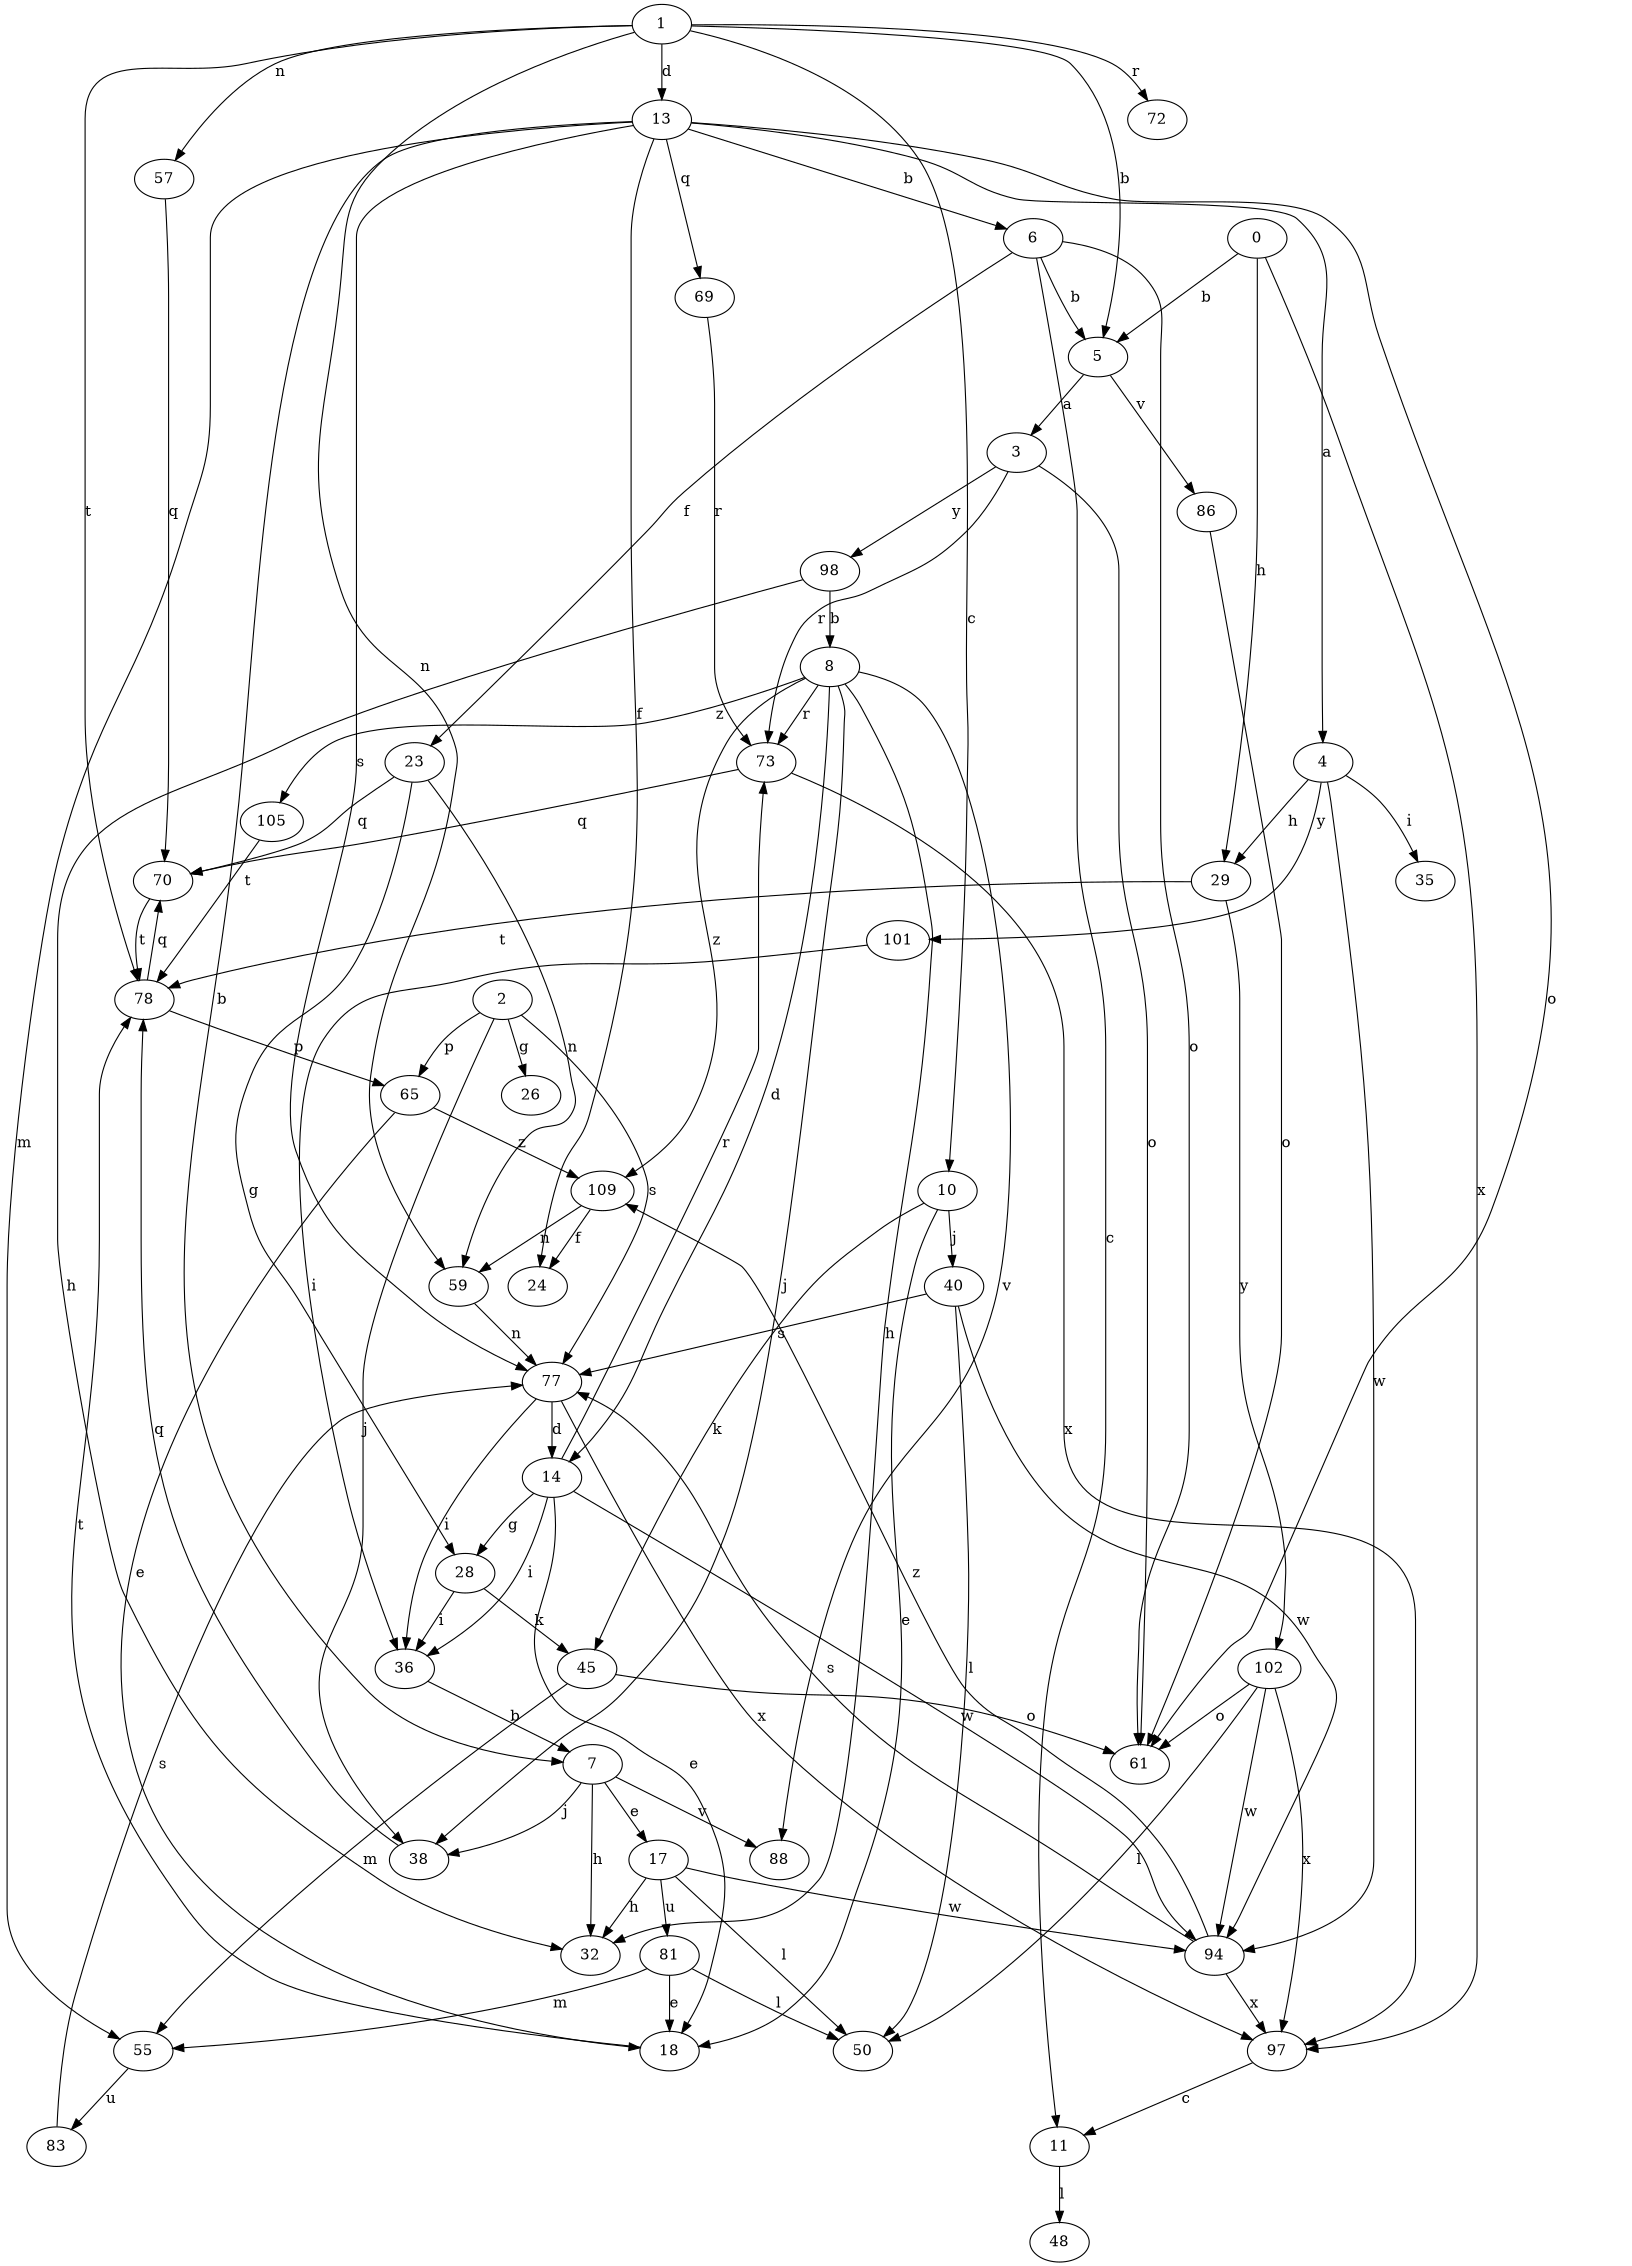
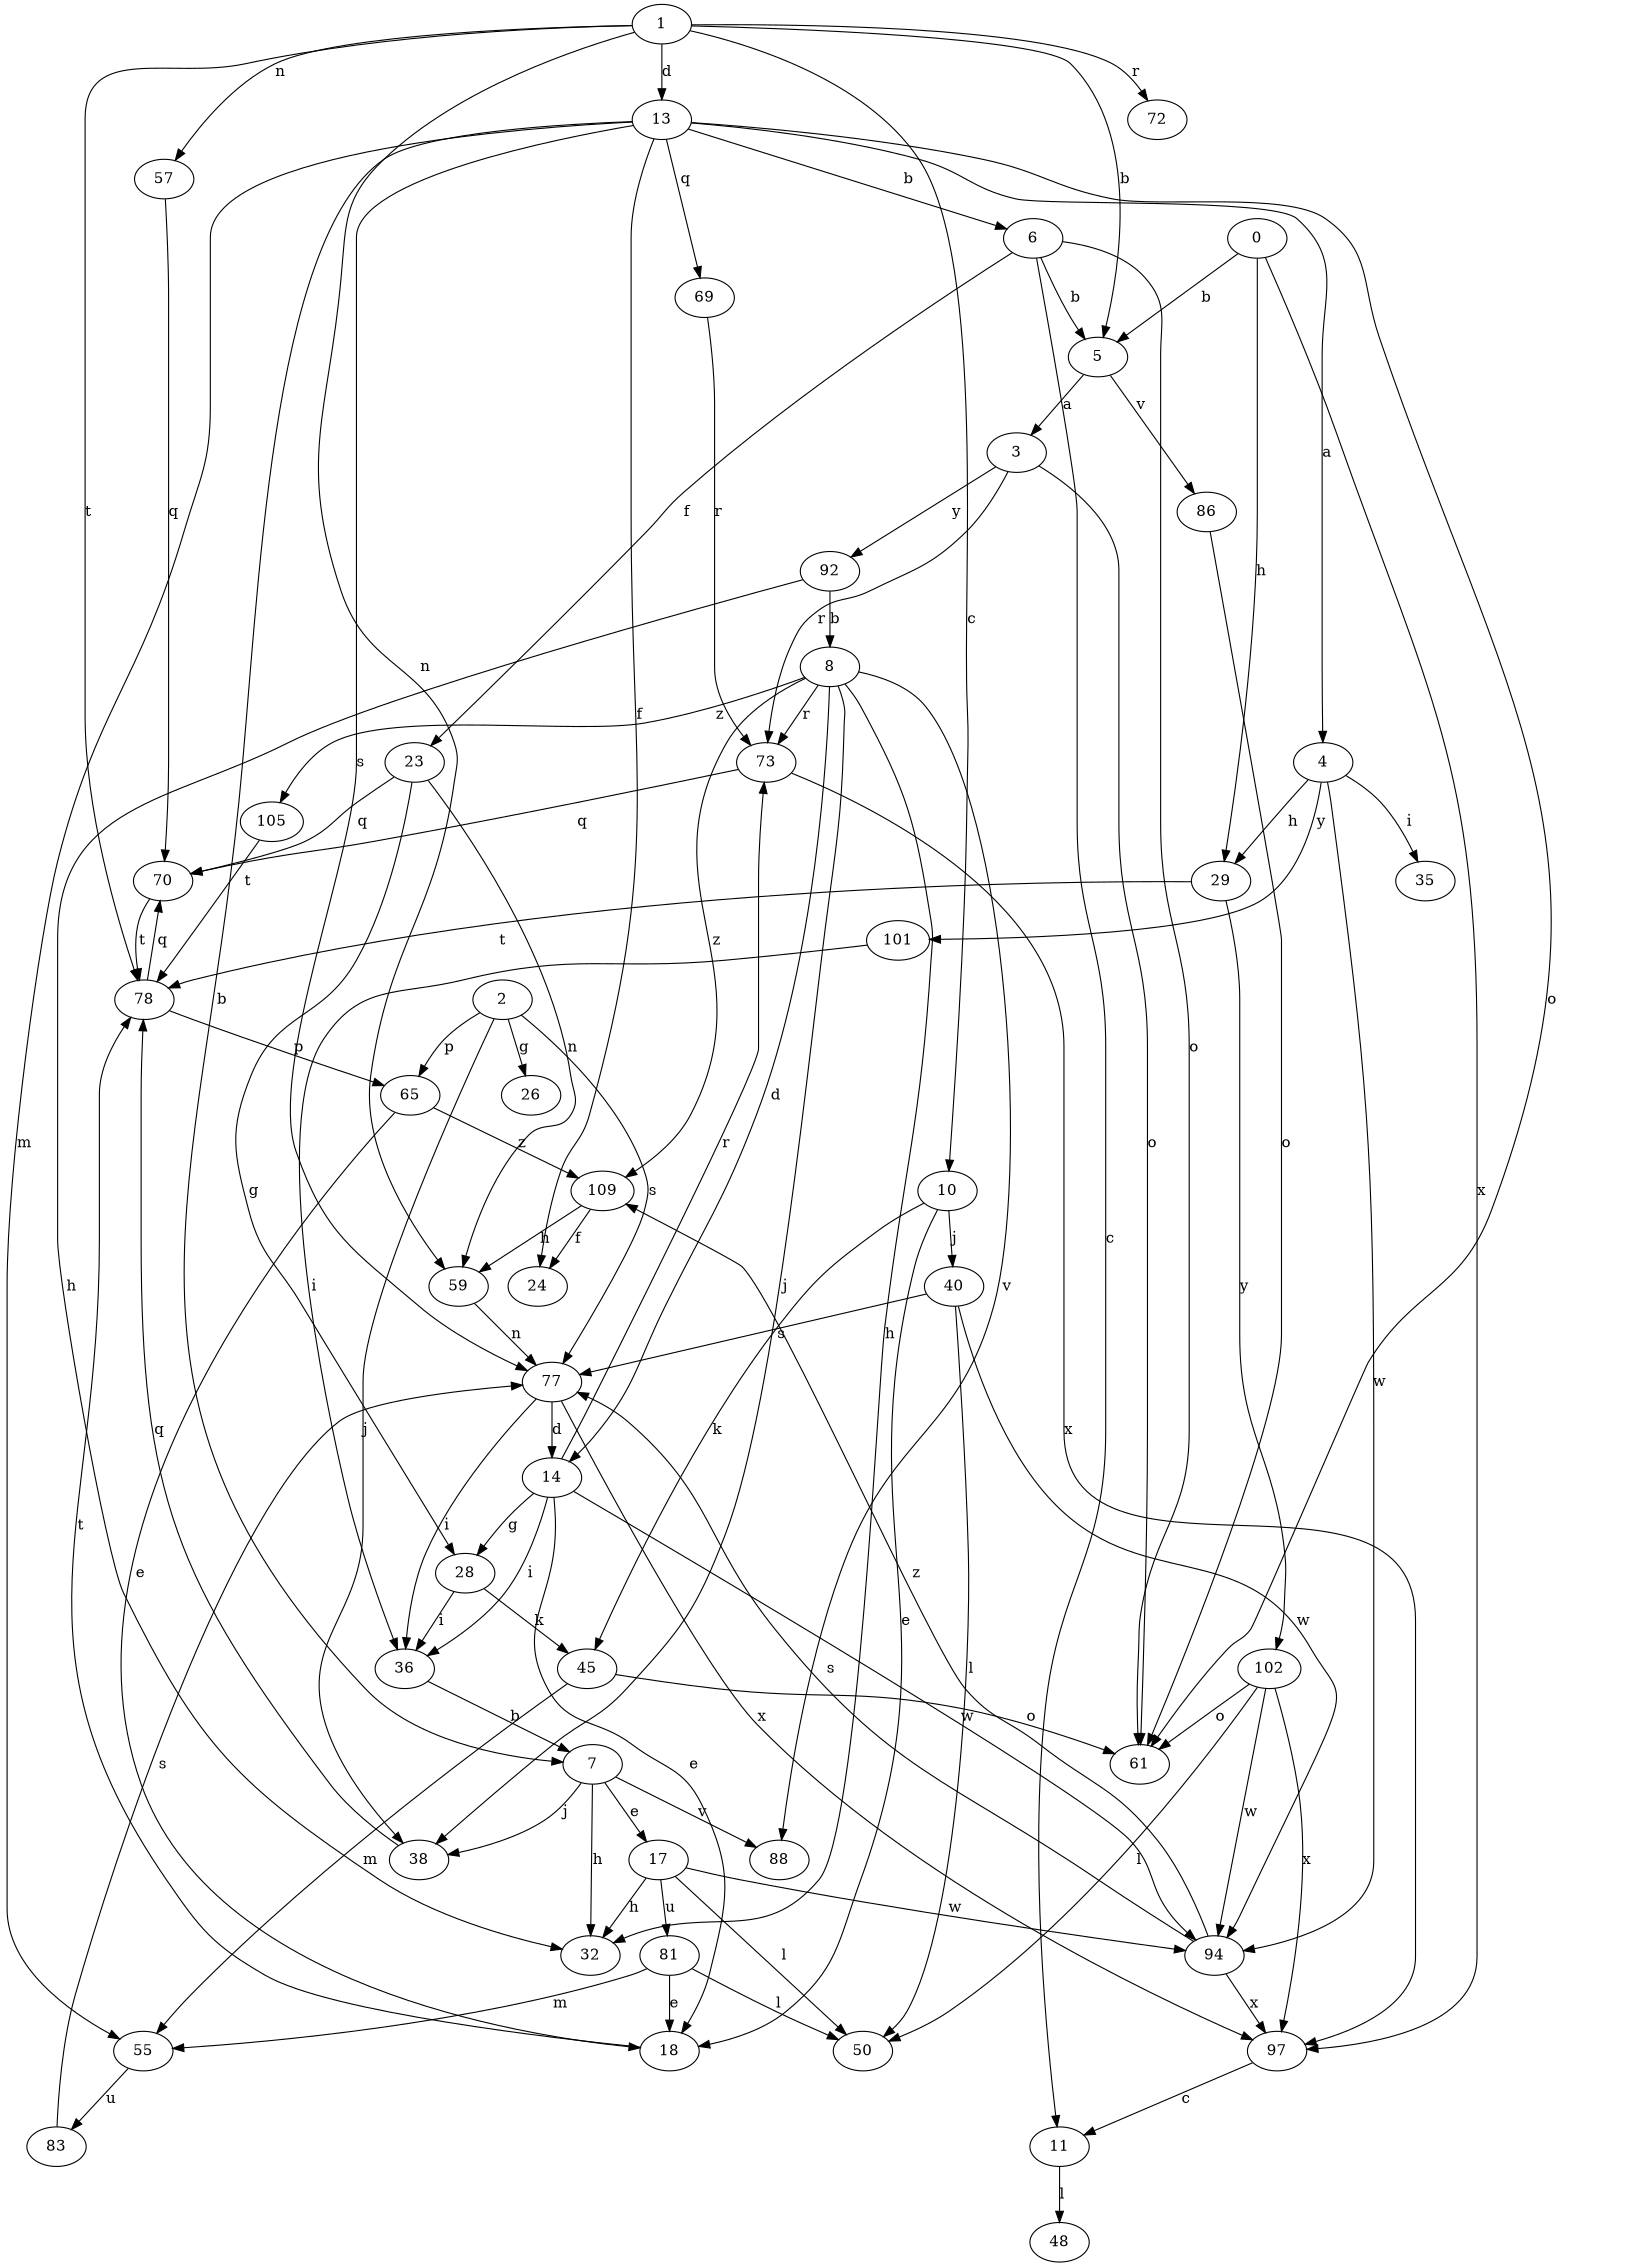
  strict digraph {
    0
    5
    29
    97
    3
    86
    78
    102
    11
    1
    10
    13
    57
    59
    72
    18
    40
    45
    77
    61
    4
    6
    7
    24
    55
    69
    70
    65
    81
    50
    2
    26
    38
    109
    14
    36
    73
-   98
+   98 [label=92]
    32
    8
    35
    94
    101
    23
    48
    28
    17
    88
    105
    83
    0 -> 5 [label=b]
    0 -> 29 [label=h]
    0 -> 97 [label=x]
    5 -> 3 [label=a]
    5 -> 86 [label=v]
    29 -> 78 [label=t]
    29 -> 102 [label=y]
    97 -> 11 [label=c]
    3 -> 61 [label=o]
    3 -> 73 [label=r]
    3 -> 98 [label=y]
    86 -> 61 [label=o]
    78 -> 70 [label=q]
    78 -> 65 [label=p]
    102 -> 97 [label=x]
    102 -> 61 [label=o]
    102 -> 50 [label=l]
    102 -> 94 [label=w]
    11 -> 48 [label=l]
    1 -> 5 [label=b]
    1 -> 78 [label=t]
    1 -> 10 [label=c]
    1 -> 13 [label=d]
    1 -> 57 [label=n]
    1 -> 59 [label=n]
    1 -> 72 [label=r]
    10 -> 18 [label=e]
    10 -> 40 [label=j]
    10 -> 45 [label=k]
    13 -> 77 [label=s]
    13 -> 61 [label=o]
    13 -> 4 [label=a]
    13 -> 6 [label=b]
    13 -> 7 [label=b]
    13 -> 24 [label=f]
    13 -> 55 [label=m]
    13 -> 69 [label=q]
    57 -> 70 [label=q]
    59 -> 77 [label=n]
    18 -> 78 [label=t]
    40 -> 77 [label=s]
    40 -> 50 [label=l]
    40 -> 94 [label=w]
    45 -> 61 [label=o]
    45 -> 55 [label=m]
    77 -> 97 [label=x]
    77 -> 14 [label=d]
    77 -> 36 [label=i]
    4 -> 29 [label=h]
    4 -> 35 [label=i]
    4 -> 94 [label=w]
    4 -> 101 [label=y]
    6 -> 5 [label=b]
    6 -> 11 [label=c]
    6 -> 61 [label=o]
    6 -> 23 [label=f]
    7 -> 38 [label=j]
    7 -> 32 [label=h]
    7 -> 17 [label=e]
    7 -> 88 [label=v]
    55 -> 83 [label=u]
    69 -> 73 [label=r]
    70 -> 78 [label=t]
    65 -> 18 [label=e]
    65 -> 109 [label=z]
    81 -> 18 [label=e]
    81 -> 55 [label=m]
    81 -> 50 [label=l]
    2 -> 77 [label=s]
    2 -> 65 [label=p]
    2 -> 26 [label=g]
    2 -> 38 [label=j]
    38 -> 78 [label=q]
-   109 -> 59 [label=n]
+   109 -> 59 [label=h]
    109 -> 24 [label=f]
    14 -> 18 [label=e]
    14 -> 36 [label=i]
    14 -> 73 [label=r]
    14 -> 94 [label=w]
    14 -> 28 [label=g]
    36 -> 7 [label=b]
    73 -> 97 [label=x]
    73 -> 70 [label=q]
    98 -> 32 [label=h]
    98 -> 8 [label=b]
    8 -> 38 [label=j]
    8 -> 109 [label=z]
    8 -> 14 [label=d]
    8 -> 73 [label=r]
    8 -> 32 [label=h]
    8 -> 88 [label=v]
    8 -> 105 [label=z]
    94 -> 97 [label=x]
    94 -> 77 [label=s]
    94 -> 109 [label=z]
    101 -> 36 [label=i]
    23 -> 59 [label=n]
    23 -> 70 [label=q]
    23 -> 28 [label=g]
    28 -> 45 [label=k]
    28 -> 36 [label=i]
    17 -> 81 [label=u]
    17 -> 50 [label=l]
    17 -> 32 [label=h]
    17 -> 94 [label=w]
    105 -> 78 [label=t]
    83 -> 77 [label=s]
  }
